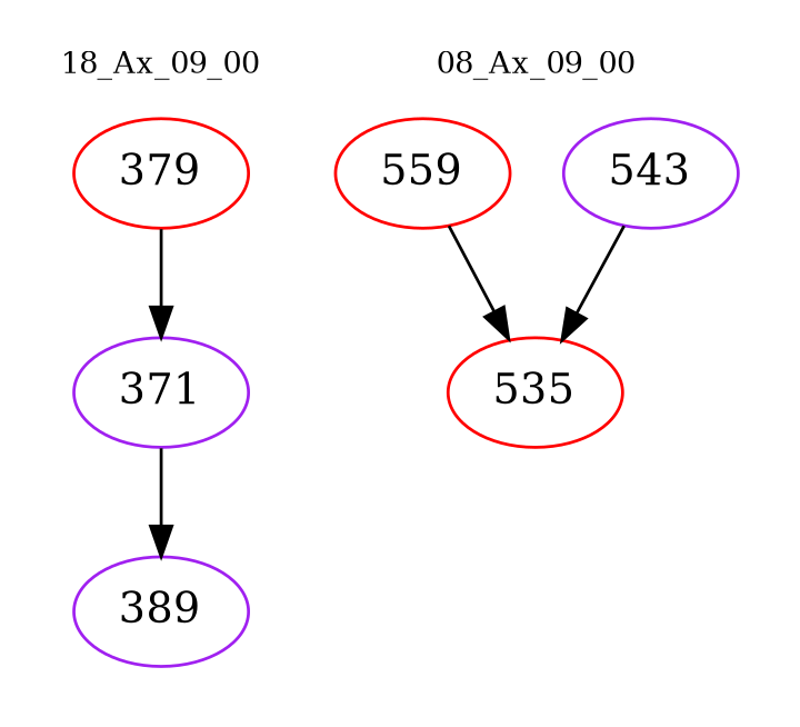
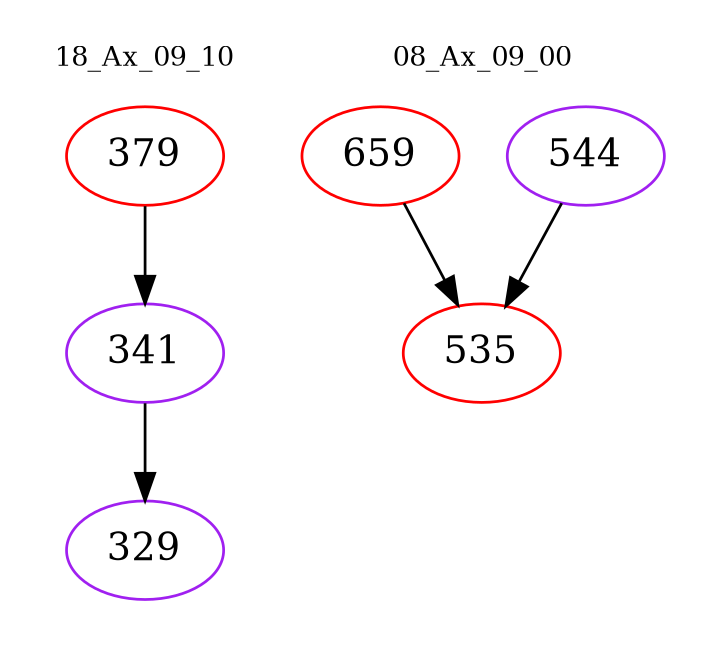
  digraph {
    node [color=red]
    edge [color=black]
    n1 [label=379]
-   n2 [color=purple label=371]
-   n3 [color=purple label=389]
-   n4 [color=purple label=543]
+   n2 [color=purple label=341]
+   n3 [color=purple label=329]
+   n4 [color=purple label=544]
    n5 [label=535]
-   n6 [label=559]
+   n6 [label=659]
    subgraph cluster_1 {
      color=white
      fontsize=10
-     label="18_Ax_09_00"
+     label="18_Ax_09_10"
      n1
      n2
      n3
    }
    subgraph cluster_2 {
      color=white
      fontsize=10
      label="08_Ax_09_00"
      n4
      n5
      n6
    }
    n1 -> n2
    n2 -> n3
    n4 -> n5
    n6 -> n5
  }
